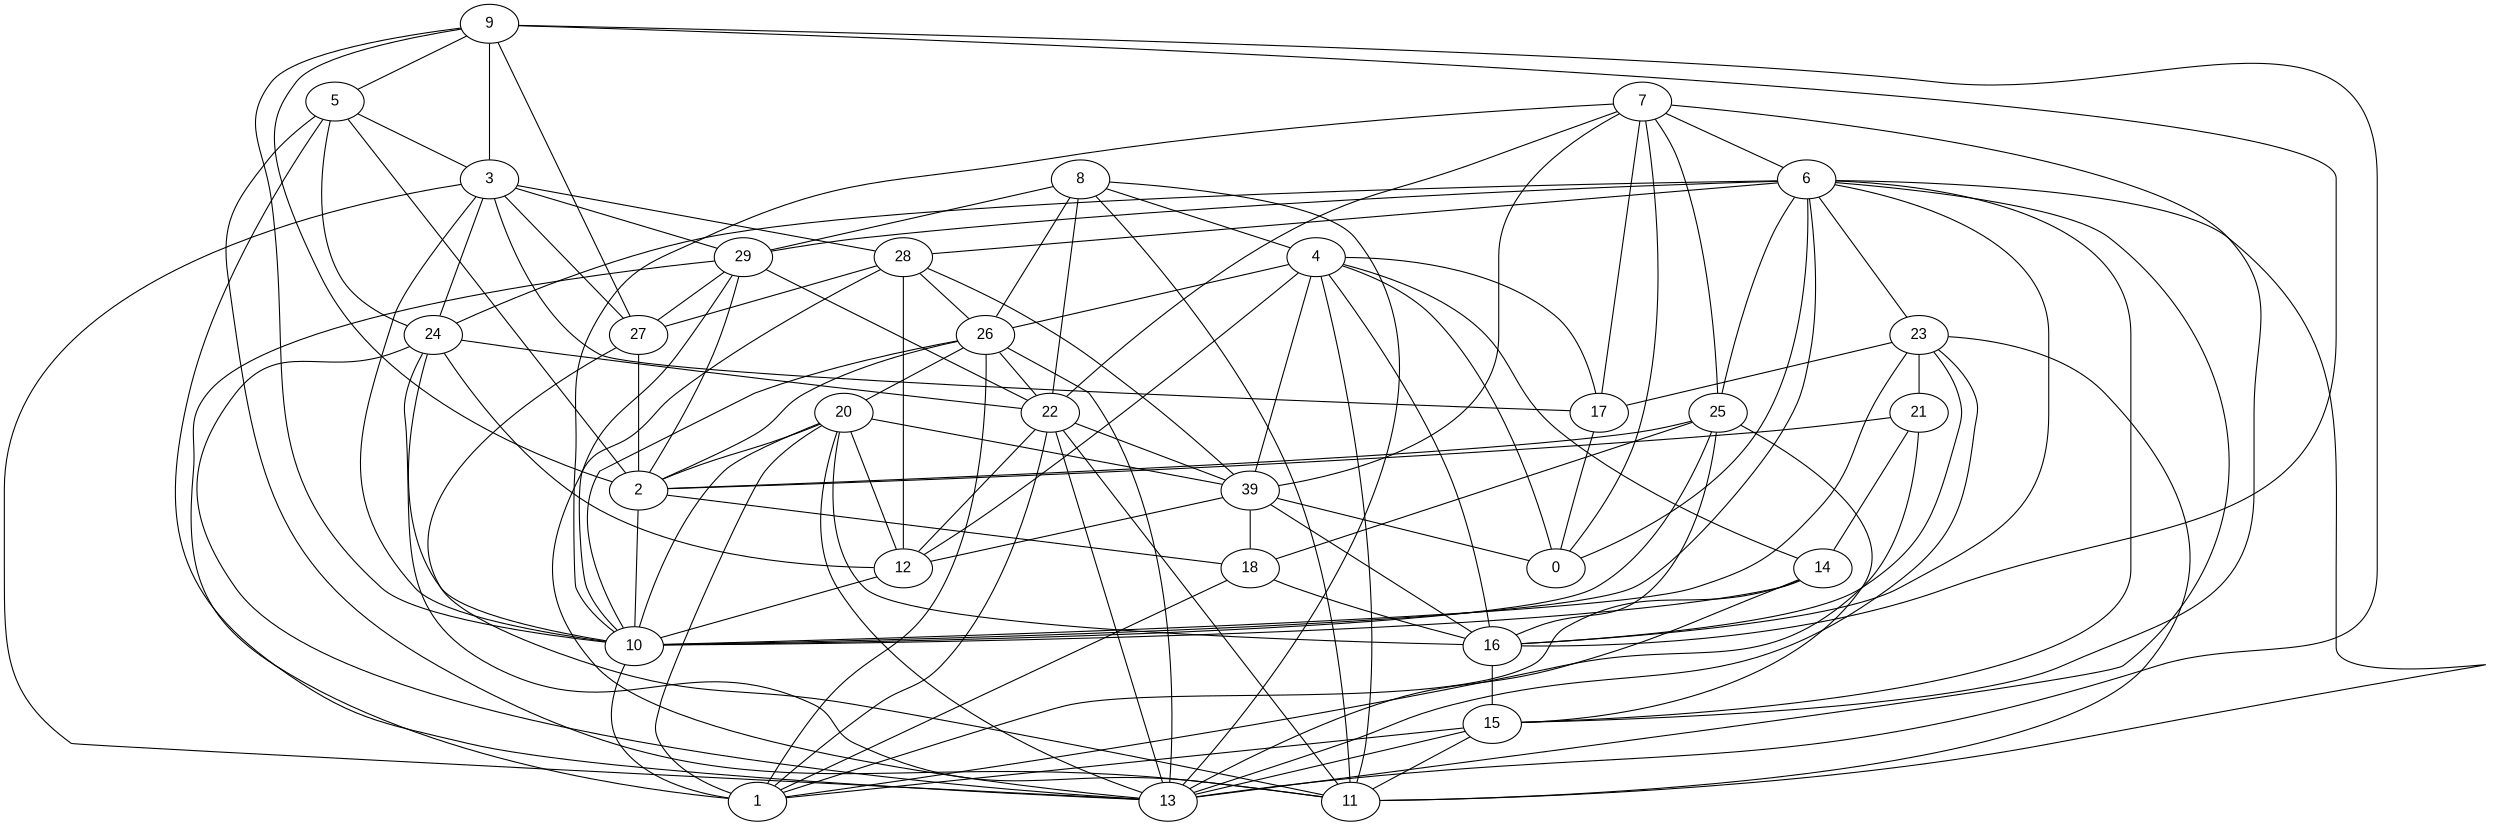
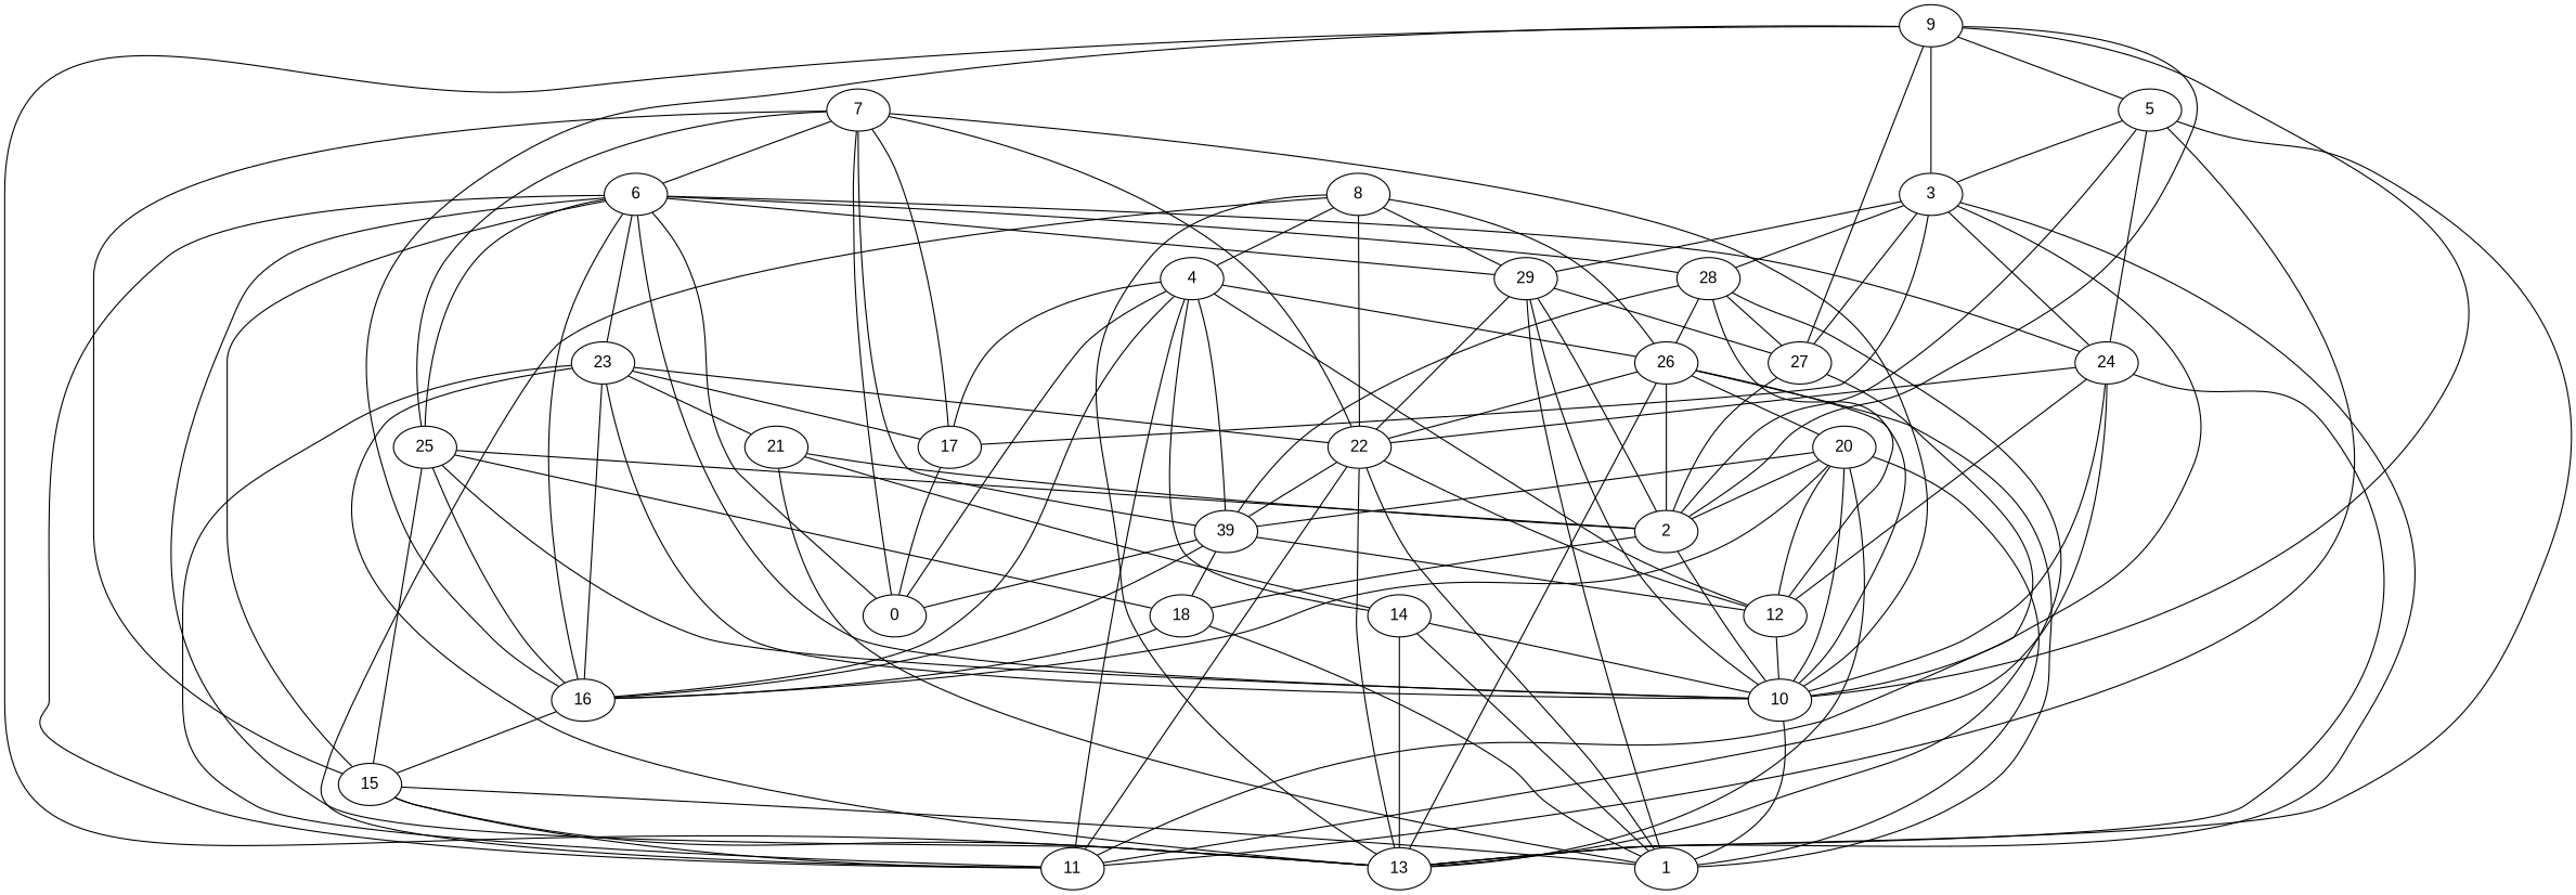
  digraph {
    fontname="Liberation Sans"
    node [fontname="Liberation Sans"]
    edge [color=black dir=none fontname="Liberation Sans"]
    8
    22
    29
    11
    13
    4
    26
    n8 [label=39]
    12
    1
    2
    27
    10
    5
    24
    3
    28
    17
    18
    16
    15
    0
    7
    6
    25
    23
    9
    20
    14
    21
    subgraph sub_1 {
      8
      22
      29
      11
      13
      4
      26
      n8
      12
      1
      2
      27
      10
      5
      24
      3
      28
      17
      18
      16
      15
      0
      7
      6
      25
      23
      9
      20
      14
      21
    }
    8 -> 22
    8 -> 29
    8 -> 11
    8 -> 13
    8 -> 4
    8 -> 26
    22 -> 11
    22 -> 13
    22 -> n8
    22 -> 12
    22 -> 1
    29 -> 22
    29 -> 1
    29 -> 2
    29 -> 27
    29 -> 10
    4 -> 11
    4 -> 26
    4 -> n8
    4 -> 12
    4 -> 17
    4 -> 16
    4 -> 0
    4 -> 14
    26 -> 22
    26 -> 13
    26 -> 1
    26 -> 2
    26 -> 10
    26 -> 20
    n8 -> 12
    n8 -> 18
    n8 -> 16
    n8 -> 0
    12 -> 10
    2 -> 10
    2 -> 18
    27 -> 11
    27 -> 2
    10 -> 1
    5 -> 11
    5 -> 13
    5 -> 2
    5 -> 24
    5 -> 3
    24 -> 22
    24 -> 11
    24 -> 13
    24 -> 12
    24 -> 10
    3 -> 29
    3 -> 13
    3 -> 27
    3 -> 10
    3 -> 24
    3 -> 28
    3 -> 17
    28 -> 13
    28 -> 26
    28 -> n8
    28 -> 12
    28 -> 27
    17 -> 0
    18 -> 1
    18 -> 16
    16 -> 15
    15 -> 11
    15 -> 13
    15 -> 1
    7 -> 22
    7 -> n8
    7 -> 10
    7 -> 17
    7 -> 15
    7 -> 0
    7 -> 6
    7 -> 25
    6 -> 29
    6 -> 11
    6 -> 13
    6 -> 10
    6 -> 24
    6 -> 28
    6 -> 16
    6 -> 15
    6 -> 0
    6 -> 25
    6 -> 23
    25 -> 2
    25 -> 10
    25 -> 18
    25 -> 16
    25 -> 15
+   23 -> 22
    23 -> 11
    23 -> 13
    23 -> 10
    23 -> 17
    23 -> 16
    23 -> 21
    9 -> 13
    9 -> 2
    9 -> 27
    9 -> 10
    9 -> 5
    9 -> 3
    9 -> 16
    20 -> 13
    20 -> n8
    20 -> 12
    20 -> 1
    20 -> 2
    20 -> 10
    20 -> 16
    14 -> 13
    14 -> 1
    14 -> 10
    21 -> 1
    21 -> 2
    21 -> 14
  }
